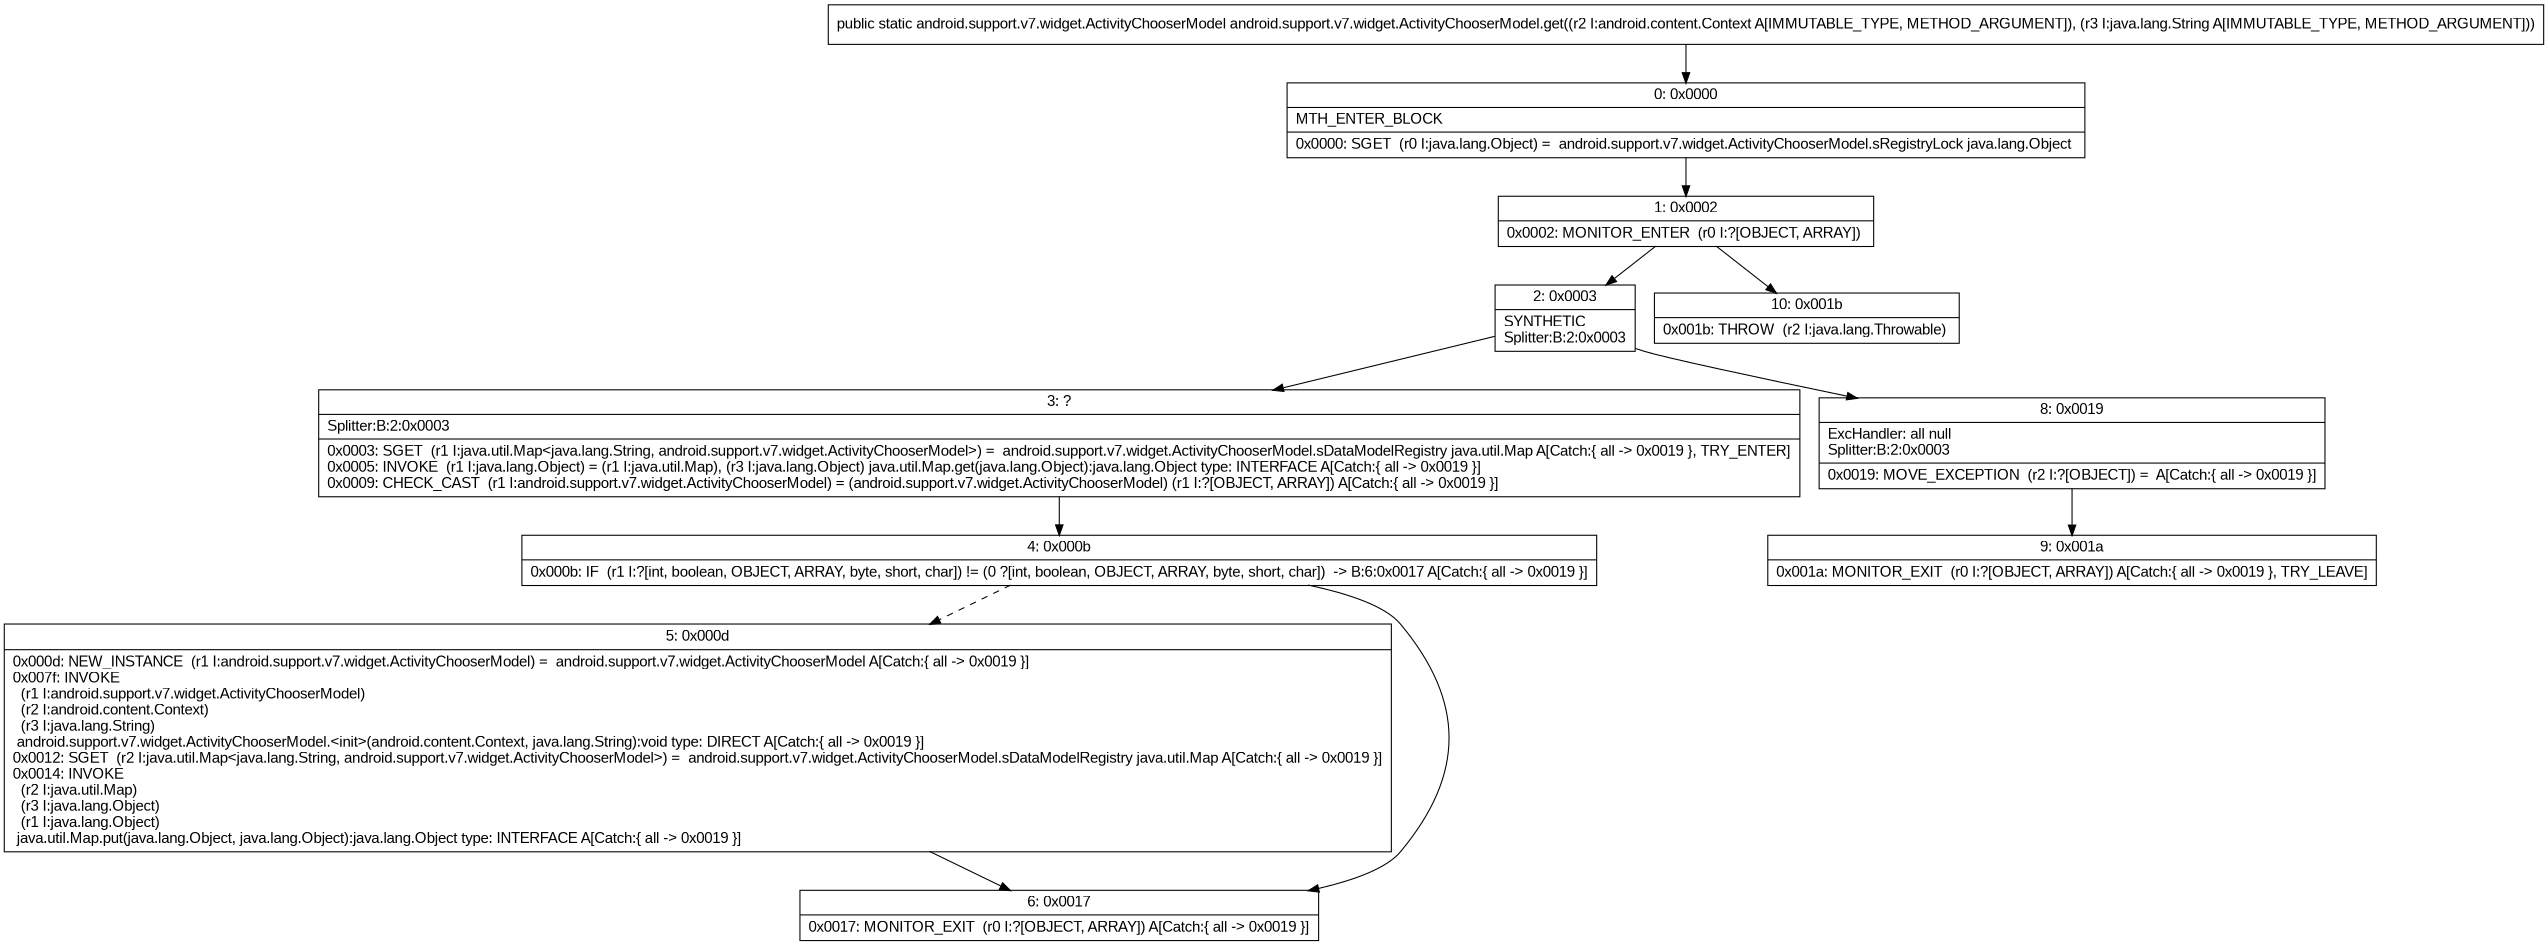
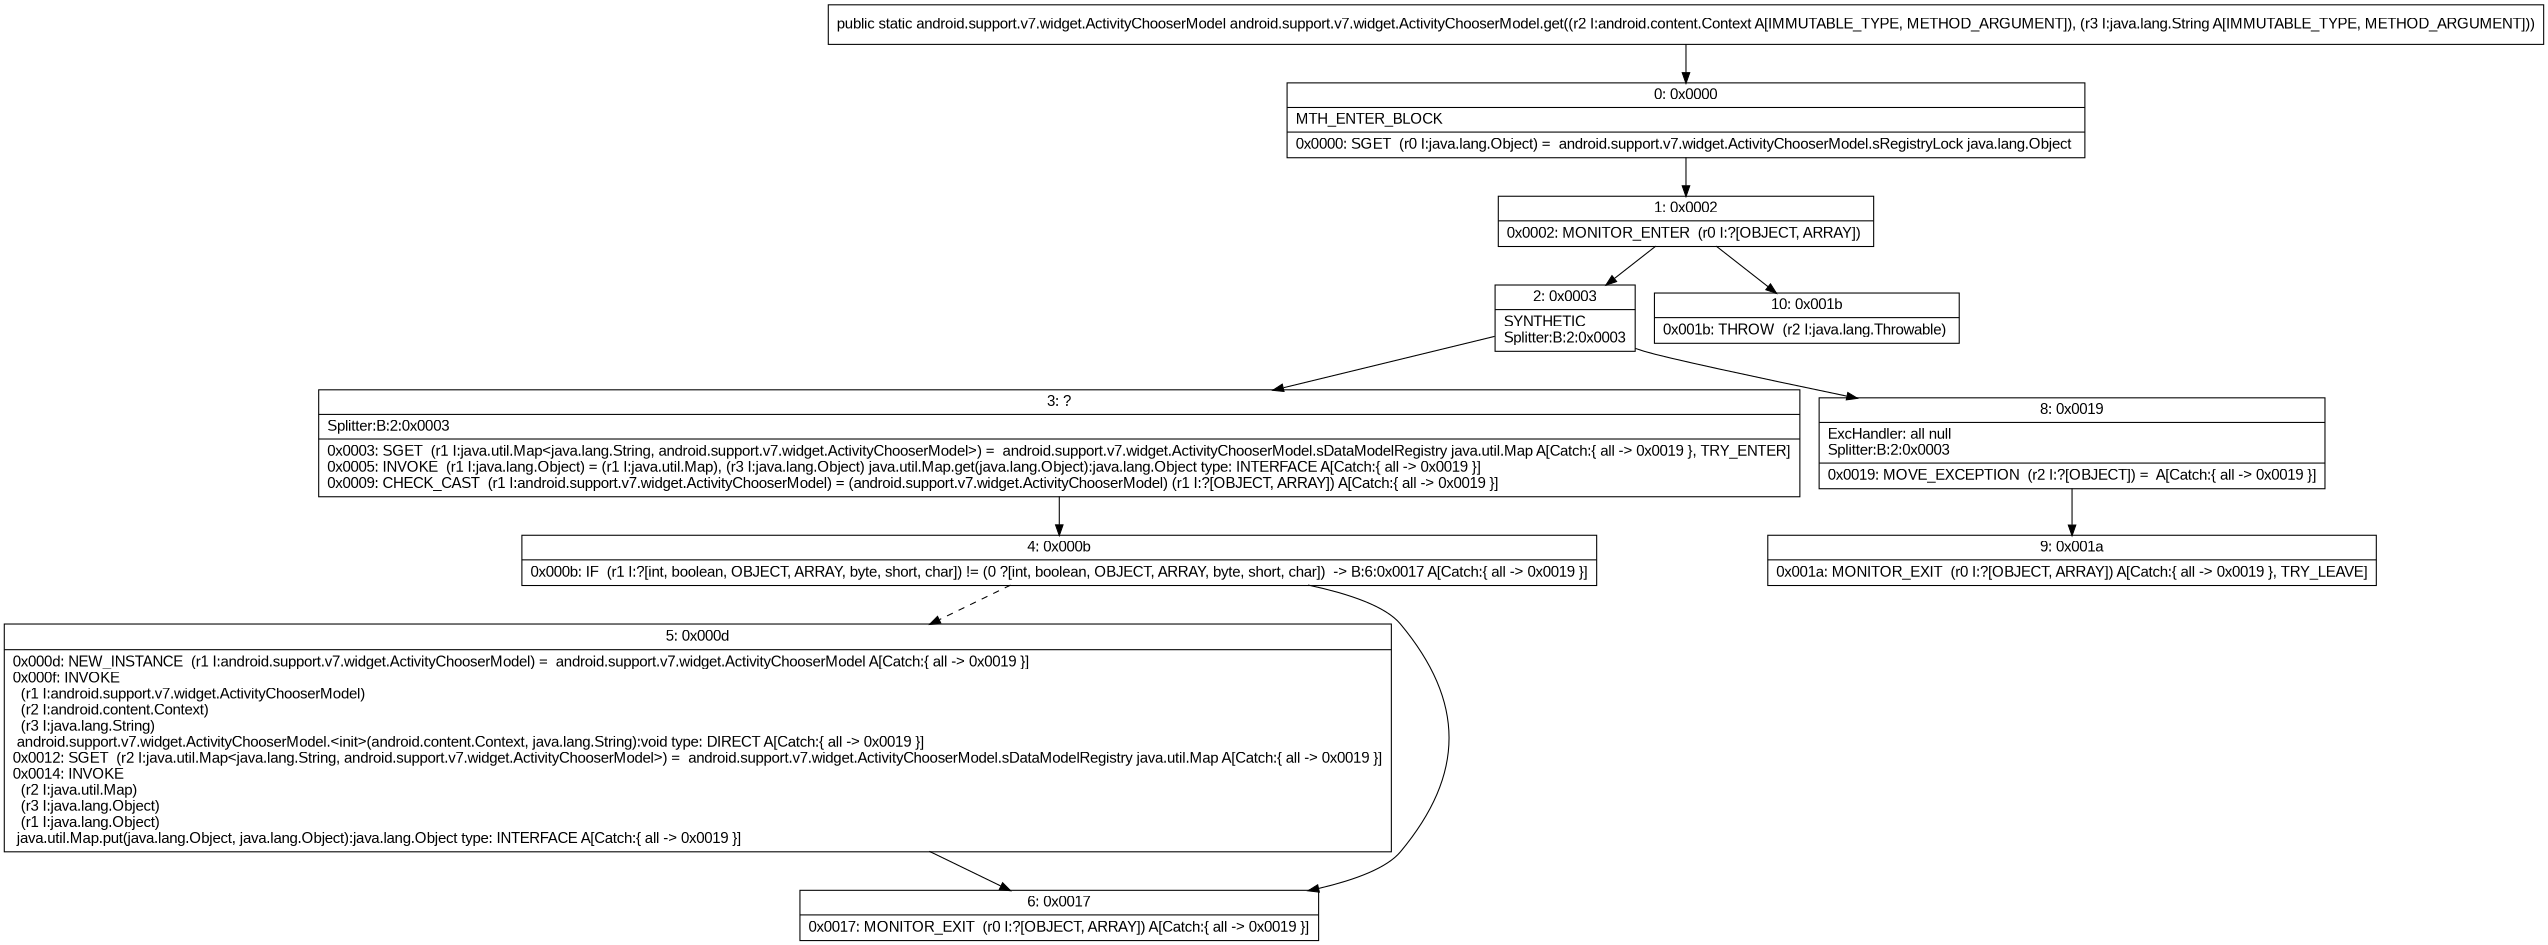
  digraph {
    fontname="Liberation Sans"
    node [fontname="Liberation Sans" shape=record]
    edge [fontname="Liberation Sans"]
    n1 [label="{0\:\ 0x0000|MTH_ENTER_BLOCK\l|0x0000: SGET  (r0 I:java.lang.Object) =  android.support.v7.widget.ActivityChooserModel.sRegistryLock java.lang.Object \l}"]
    n2 [label="{1\:\ 0x0002|0x0002: MONITOR_ENTER  (r0 I:?[OBJECT, ARRAY]) \l}"]
    n3 [label="{2\:\ 0x0003|SYNTHETIC\lSplitter:B:2:0x0003\l}"]
    n4 [label="{10\:\ 0x001b|0x001b: THROW  (r2 I:java.lang.Throwable) \l}"]
    n5 [label="{3\:\ ?|Splitter:B:2:0x0003\l|0x0003: SGET  (r1 I:java.util.Map\<java.lang.String, android.support.v7.widget.ActivityChooserModel\>) =  android.support.v7.widget.ActivityChooserModel.sDataModelRegistry java.util.Map A[Catch:\{ all \-\> 0x0019 \}, TRY_ENTER]\l0x0005: INVOKE  (r1 I:java.lang.Object) = (r1 I:java.util.Map), (r3 I:java.lang.Object) java.util.Map.get(java.lang.Object):java.lang.Object type: INTERFACE A[Catch:\{ all \-\> 0x0019 \}]\l0x0009: CHECK_CAST  (r1 I:android.support.v7.widget.ActivityChooserModel) = (android.support.v7.widget.ActivityChooserModel) (r1 I:?[OBJECT, ARRAY]) A[Catch:\{ all \-\> 0x0019 \}]\l}"]
    n6 [label="{8\:\ 0x0019|ExcHandler: all null\lSplitter:B:2:0x0003\l|0x0019: MOVE_EXCEPTION  (r2 I:?[OBJECT]) =  A[Catch:\{ all \-\> 0x0019 \}]\l}"]
    n7 [label="{4\:\ 0x000b|0x000b: IF  (r1 I:?[int, boolean, OBJECT, ARRAY, byte, short, char]) != (0 ?[int, boolean, OBJECT, ARRAY, byte, short, char])  \-\> B:6:0x0017 A[Catch:\{ all \-\> 0x0019 \}]\l}"]
    n8 [label="{9\:\ 0x001a|0x001a: MONITOR_EXIT  (r0 I:?[OBJECT, ARRAY]) A[Catch:\{ all \-\> 0x0019 \}, TRY_LEAVE]\l}"]
-   n9 [label="{5\:\ 0x000d|0x000d: NEW_INSTANCE  (r1 I:android.support.v7.widget.ActivityChooserModel) =  android.support.v7.widget.ActivityChooserModel A[Catch:\{ all \-\> 0x0019 \}]\l0x007f: INVOKE  \l  (r1 I:android.support.v7.widget.ActivityChooserModel)\l  (r2 I:android.content.Context)\l  (r3 I:java.lang.String)\l android.support.v7.widget.ActivityChooserModel.\<init\>(android.content.Context, java.lang.String):void type: DIRECT A[Catch:\{ all \-\> 0x0019 \}]\l0x0012: SGET  (r2 I:java.util.Map\<java.lang.String, android.support.v7.widget.ActivityChooserModel\>) =  android.support.v7.widget.ActivityChooserModel.sDataModelRegistry java.util.Map A[Catch:\{ all \-\> 0x0019 \}]\l0x0014: INVOKE  \l  (r2 I:java.util.Map)\l  (r3 I:java.lang.Object)\l  (r1 I:java.lang.Object)\l java.util.Map.put(java.lang.Object, java.lang.Object):java.lang.Object type: INTERFACE A[Catch:\{ all \-\> 0x0019 \}]\l}"]
+   n9 [label="{5\:\ 0x000d|0x000d: NEW_INSTANCE  (r1 I:android.support.v7.widget.ActivityChooserModel) =  android.support.v7.widget.ActivityChooserModel A[Catch:\{ all \-\> 0x0019 \}]\l0x000f: INVOKE  \l  (r1 I:android.support.v7.widget.ActivityChooserModel)\l  (r2 I:android.content.Context)\l  (r3 I:java.lang.String)\l android.support.v7.widget.ActivityChooserModel.\<init\>(android.content.Context, java.lang.String):void type: DIRECT A[Catch:\{ all \-\> 0x0019 \}]\l0x0012: SGET  (r2 I:java.util.Map\<java.lang.String, android.support.v7.widget.ActivityChooserModel\>) =  android.support.v7.widget.ActivityChooserModel.sDataModelRegistry java.util.Map A[Catch:\{ all \-\> 0x0019 \}]\l0x0014: INVOKE  \l  (r2 I:java.util.Map)\l  (r3 I:java.lang.Object)\l  (r1 I:java.lang.Object)\l java.util.Map.put(java.lang.Object, java.lang.Object):java.lang.Object type: INTERFACE A[Catch:\{ all \-\> 0x0019 \}]\l}"]
    n10 [label="{6\:\ 0x0017|0x0017: MONITOR_EXIT  (r0 I:?[OBJECT, ARRAY]) A[Catch:\{ all \-\> 0x0019 \}]\l}"]
    n11 [label="{public static android.support.v7.widget.ActivityChooserModel android.support.v7.widget.ActivityChooserModel.get((r2 I:android.content.Context A[IMMUTABLE_TYPE, METHOD_ARGUMENT]), (r3 I:java.lang.String A[IMMUTABLE_TYPE, METHOD_ARGUMENT])) }"]
    n1 -> n2
    n2 -> n3
    n2 -> n4
    n3 -> n5
    n3 -> n6
    n5 -> n7
    n6 -> n8
    n7 -> n9 [style=dashed]
    n7 -> n10
    n9 -> n10
    n11 -> n1
  }
